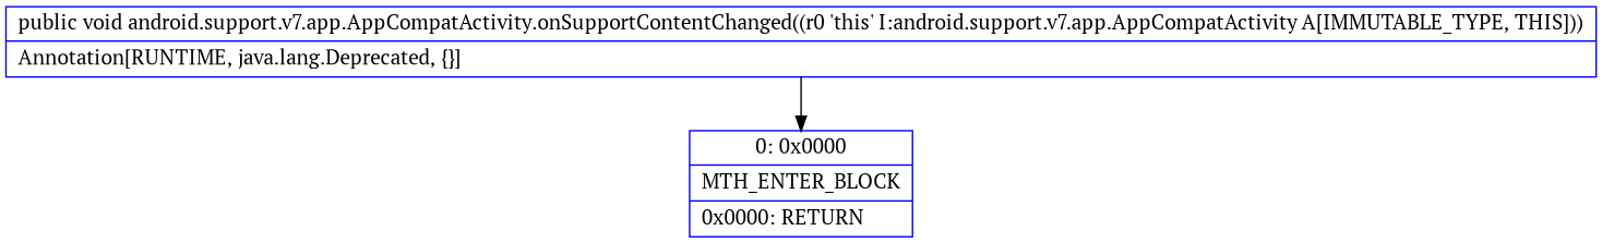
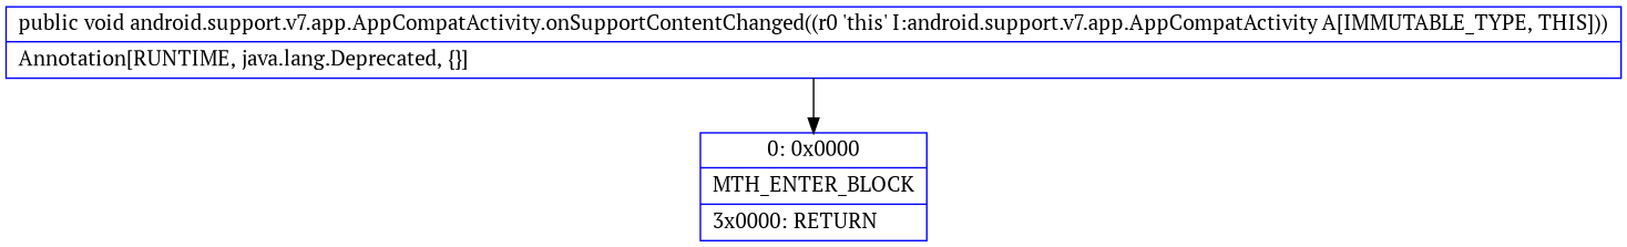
  digraph {
    fontname="PT Serif"
    node [shape=record style=filled fillcolor=white color=blue fontname="PT Serif"]
-   n1 [label="{0\:\ 0x0000|MTH_ENTER_BLOCK\l|0x0000: RETURN   \l}"]
+   n1 [label="{0\:\ 0x0000|MTH_ENTER_BLOCK\l|3x0000: RETURN   \l}"]
    n2 [label="{public void android.support.v7.app.AppCompatActivity.onSupportContentChanged((r0 'this' I:android.support.v7.app.AppCompatActivity A[IMMUTABLE_TYPE, THIS]))  | Annotation[RUNTIME, java.lang.Deprecated, \{\}]\l}"]
    n2 -> n1 [fontname="PT Serif"]
  }
